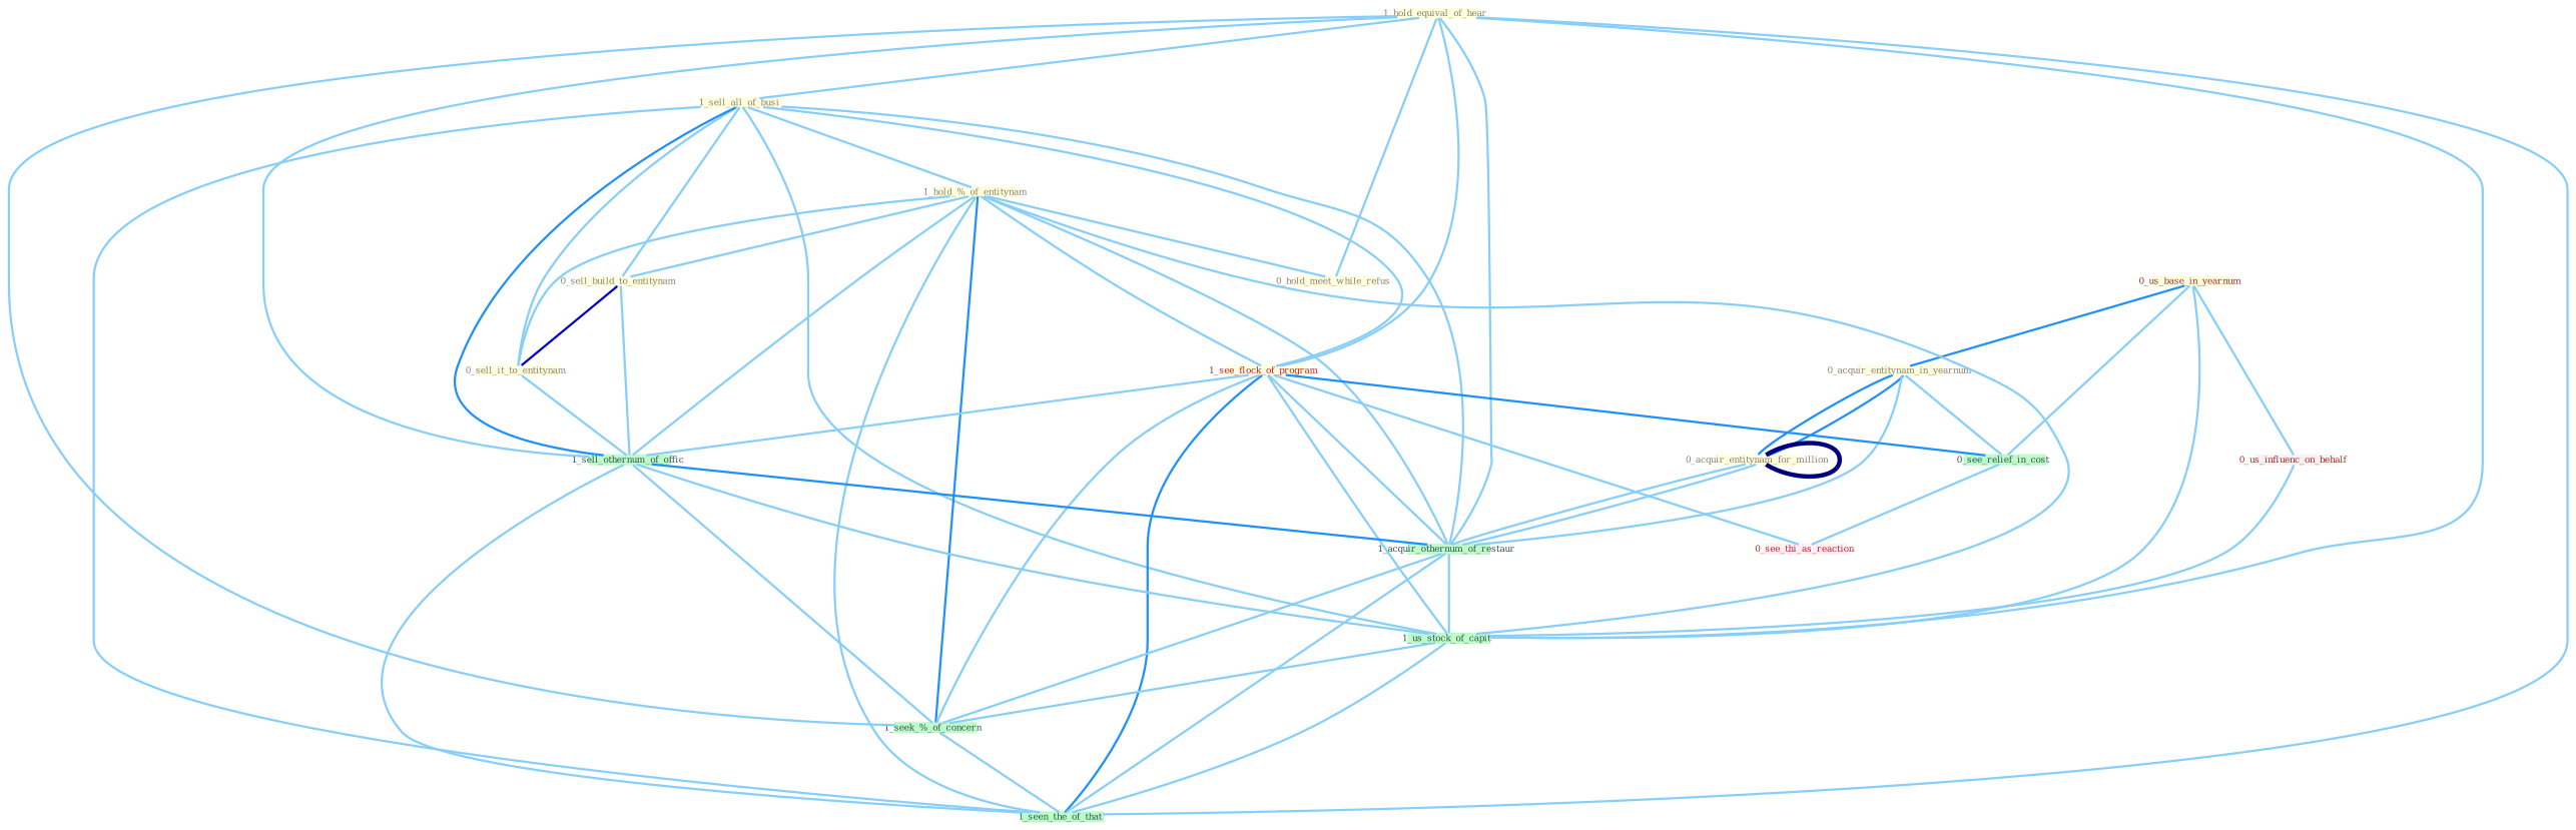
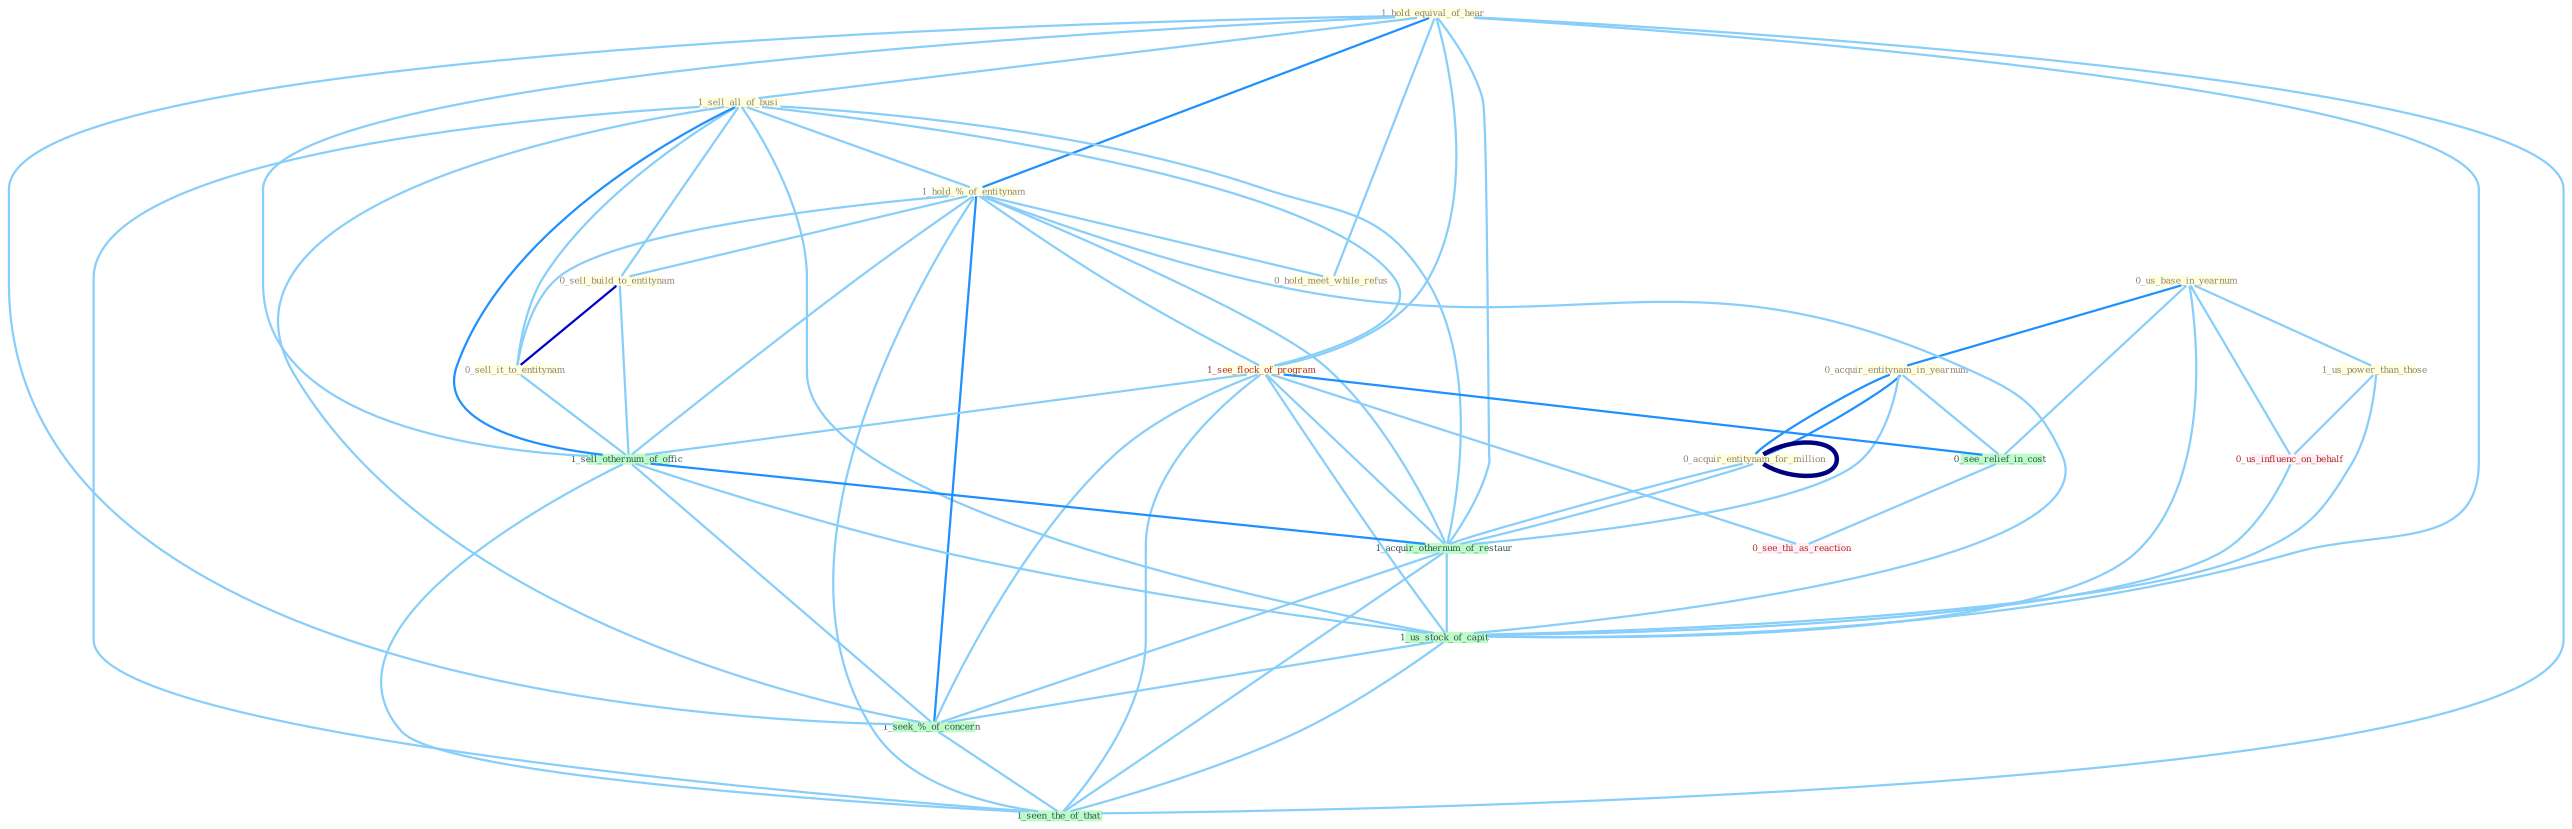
  graph {
    node [color="#ffffe0" fixedsize=true fontcolor="#8b7d6b" fontsize=4 shape=polygon style=filled]
    edge [color="#87cefa" w=1]
    "1_hold_equival_of_hear " [height=.06 width=.5]
    "1_sell_all_of_busi " [height=.06 width=.5]
-   "0_us_base_in_yearnum " [fontcolor="#b22222" height=.06 width=.5]
+   "0_us_base_in_yearnum " [height=.06 width=.5]
+   "1_us_power_than_those " [height=.06 width=.5]
    "1_hold_%_of_entitynam " [height=.06 width=.5]
    "0_sell_build_to_entitynam " [height=.06 width=.5]
    "0_acquir_entitynam_in_yearnum " [height=.06 width=.5]
    "0_acquir_entitynam_for_million " [height=.06 width=.5]
    "1_see_flock_of_program " [fontcolor="#b22222" height=.06 width=.5]
    "0_sell_it_to_entitynam " [height=.06 width=.5]
    "0_hold_meet_while_refus " [height=.06 width=.5]
    "0_us_influenc_on_behalf " [color="#fff0f5" fontcolor="#b22222" height=.06 width=.5]
    "0_see_thi_as_reaction " [color="#fff0f5" fontcolor="#b22222" height=.06 width=.5]
    "1_sell_othernum_of_offic " [color="#BDFCC9" fontcolor="#2f4f4f" height=.06 width=.5]
    "1_acquir_othernum_of_restaur " [color="#BDFCC9" fontcolor="#2f4f4f" height=.06 width=.5]
    "1_us_stock_of_capit " [color="#BDFCC9" fontcolor="#2f4f4f" height=.06 width=.5]
    "1_seek_%_of_concern " [color="#BDFCC9" fontcolor="#2f4f4f" height=.06 width=.5]
    "1_seen_the_of_that " [color="#BDFCC9" fontcolor="#2f4f4f" height=.06 width=.5]
    "0_see_relief_in_cost " [color="#BDFCC9" fontcolor="#2f4f4f" height=.06 width=.5]
    subgraph sub_1 {
      "1_hold_equival_of_hear "
      "1_sell_all_of_busi "
      "0_us_base_in_yearnum "
+     "1_us_power_than_those "
      "1_hold_%_of_entitynam "
      "0_sell_build_to_entitynam "
      "0_acquir_entitynam_in_yearnum "
      "0_acquir_entitynam_for_million "
      "1_see_flock_of_program "
      "0_sell_it_to_entitynam "
      "0_hold_meet_while_refus "
    }
    subgraph sub_2 {
      "0_us_influenc_on_behalf "
      "0_see_thi_as_reaction "
    }
    "1_hold_equival_of_hear " -- "1_sell_all_of_busi "
+   "1_hold_equival_of_hear " -- "1_hold_%_of_entitynam " [color="#1e90ff" w=2]
    "1_hold_equival_of_hear " -- "1_see_flock_of_program "
    "1_hold_equival_of_hear " -- "0_hold_meet_while_refus "
    "1_hold_equival_of_hear " -- "1_sell_othernum_of_offic "
    "1_hold_equival_of_hear " -- "1_acquir_othernum_of_restaur "
    "1_hold_equival_of_hear " -- "1_us_stock_of_capit "
    "1_hold_equival_of_hear " -- "1_seek_%_of_concern "
    "1_hold_equival_of_hear " -- "1_seen_the_of_that "
    "1_sell_all_of_busi " -- "1_hold_%_of_entitynam "
    "1_sell_all_of_busi " -- "0_sell_build_to_entitynam "
    "1_sell_all_of_busi " -- "1_see_flock_of_program "
    "1_sell_all_of_busi " -- "0_sell_it_to_entitynam "
    "1_sell_all_of_busi " -- "1_sell_othernum_of_offic " [color="#1e90ff" w=2]
    "1_sell_all_of_busi " -- "1_acquir_othernum_of_restaur "
    "1_sell_all_of_busi " -- "1_us_stock_of_capit "
+   "1_sell_all_of_busi " -- "1_seek_%_of_concern "
    "1_sell_all_of_busi " -- "1_seen_the_of_that "
+   "0_us_base_in_yearnum " -- "1_us_power_than_those "
    "0_us_base_in_yearnum " -- "0_acquir_entitynam_in_yearnum " [color="#1e90ff" w=2]
    "0_us_base_in_yearnum " -- "0_us_influenc_on_behalf "
    "0_us_base_in_yearnum " -- "1_us_stock_of_capit "
    "0_us_base_in_yearnum " -- "0_see_relief_in_cost "
+   "1_us_power_than_those " -- "0_us_influenc_on_behalf "
+   "1_us_power_than_those " -- "1_us_stock_of_capit "
    "1_hold_%_of_entitynam " -- "0_sell_build_to_entitynam "
    "1_hold_%_of_entitynam " -- "1_see_flock_of_program "
    "1_hold_%_of_entitynam " -- "0_sell_it_to_entitynam "
    "1_hold_%_of_entitynam " -- "0_hold_meet_while_refus "
    "1_hold_%_of_entitynam " -- "1_sell_othernum_of_offic "
    "1_hold_%_of_entitynam " -- "1_acquir_othernum_of_restaur "
    "1_hold_%_of_entitynam " -- "1_us_stock_of_capit "
    "1_hold_%_of_entitynam " -- "1_seek_%_of_concern " [color="#1e90ff" w=2]
    "1_hold_%_of_entitynam " -- "1_seen_the_of_that "
    "0_sell_build_to_entitynam " -- "0_sell_it_to_entitynam " [color="#0000cd" w=3]
    "0_sell_build_to_entitynam " -- "1_sell_othernum_of_offic "
    "0_acquir_entitynam_in_yearnum " -- "0_acquir_entitynam_for_million " [color="#1e90ff" w=2]
    "0_acquir_entitynam_in_yearnum " -- "0_acquir_entitynam_for_million " [color="#1e90ff" w=2]
    "0_acquir_entitynam_in_yearnum " -- "1_acquir_othernum_of_restaur "
    "0_acquir_entitynam_in_yearnum " -- "0_see_relief_in_cost "
    "0_acquir_entitynam_for_million " -- "0_acquir_entitynam_for_million " [color="#000080" style=bold w=4]
    "0_acquir_entitynam_for_million " -- "1_acquir_othernum_of_restaur "
    "0_acquir_entitynam_for_million " -- "1_acquir_othernum_of_restaur "
    "1_see_flock_of_program " -- "0_see_thi_as_reaction "
    "1_see_flock_of_program " -- "1_sell_othernum_of_offic "
    "1_see_flock_of_program " -- "1_acquir_othernum_of_restaur "
    "1_see_flock_of_program " -- "1_us_stock_of_capit "
    "1_see_flock_of_program " -- "1_seek_%_of_concern "
-   "1_see_flock_of_program " -- "1_seen_the_of_that " [color="#1e90ff"]
+   "1_see_flock_of_program " -- "1_seen_the_of_that "
    "1_see_flock_of_program " -- "0_see_relief_in_cost " [color="#1e90ff"]
    "0_sell_it_to_entitynam " -- "1_sell_othernum_of_offic "
    "0_us_influenc_on_behalf " -- "1_us_stock_of_capit "
    "1_sell_othernum_of_offic " -- "1_acquir_othernum_of_restaur " [color="#1e90ff" w=2]
    "1_sell_othernum_of_offic " -- "1_us_stock_of_capit "
    "1_sell_othernum_of_offic " -- "1_seek_%_of_concern "
    "1_sell_othernum_of_offic " -- "1_seen_the_of_that "
    "1_acquir_othernum_of_restaur " -- "1_us_stock_of_capit "
    "1_acquir_othernum_of_restaur " -- "1_seek_%_of_concern "
    "1_acquir_othernum_of_restaur " -- "1_seen_the_of_that "
    "1_us_stock_of_capit " -- "1_seek_%_of_concern "
    "1_us_stock_of_capit " -- "1_seen_the_of_that "
    "1_seek_%_of_concern " -- "1_seen_the_of_that "
    "0_see_relief_in_cost " -- "0_see_thi_as_reaction "
  }
